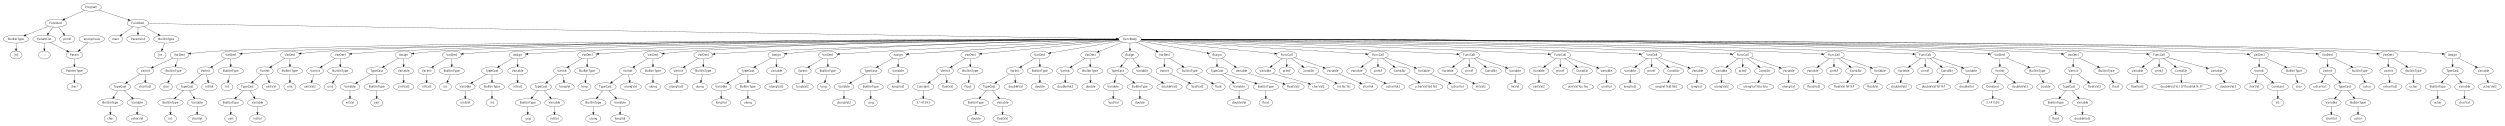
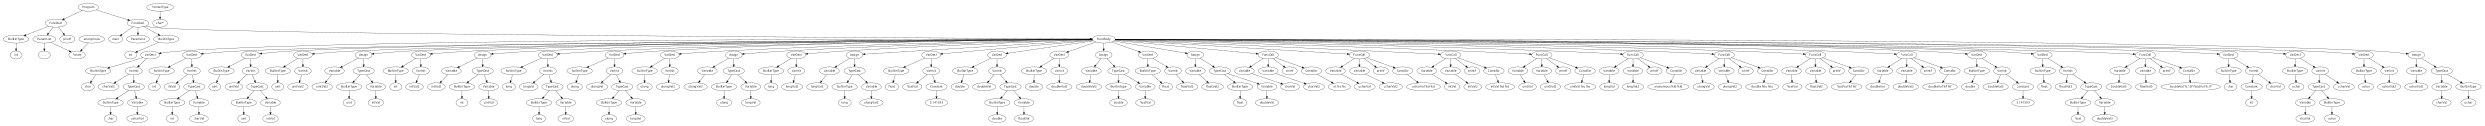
  digraph {
    fontname=Ubuntu
    node [fontname=Ubuntu]
    edge [fontname=Ubuntu]
    n1 [label=Program]
    n2 [label=FuncDecl]
    n3 [label=FuncDecl]
    n4 [label=BuiltinType]
    n5 [label=printf]
    n6 [label=ParamList]
    n7 [label=BuiltinType]
    n8 [label=main]
    n9 [label=ParamList]
    n10 [label=FuncBody]
    n11 [label=int]
    n12 [label=Param]
    n13 [label="..."]
    n14 [label=PointerType]
    n15 [label="char*"]
    n16 [label=anonymous]
    n17 [label=int]
    n18 [label=VarDecl]
    n19 [label=VarDecl]
    n20 [label=VarDecl]
    n21 [label=Assign]
    n22 [label=VarDecl]
    n23 [label=VarDecl]
    n24 [label=VarDecl]
    n25 [label=VarDecl]
    n26 [label=Assign]
    n27 [label=VarDecl]
    n28 [label=Assign]
    n29 [label=VarDecl]
    n30 [label=VarDecl]
    n31 [label=VarDecl]
    n32 [label=Assign]
    n33 [label=VarDecl]
    n34 [label=Assign]
    n35 [label=VarDecl]
    n36 [label=VarDecl]
    n37 [label=VarDecl]
    n38 [label=Assign]
    n39 [label=VarDecl]
    n40 [label=Assign]
    n41 [label=FuncCall]
    n42 [label=FuncCall]
    n43 [label=FuncCall]
    n44 [label=FuncCall]
    n45 [label=FuncCall]
    n46 [label=FuncCall]
    n47 [label=FuncCall]
    n48 [label=FuncCall]
    n49 [label=VarDecl]
    n50 [label=VarDecl]
    n51 [label=FuncCall]
    n52 [label=BuiltinType]
    n53 [label=VarInit]
    n54 [label=BuiltinType]
    n55 [label=VarInit]
    n56 [label=BuiltinType]
    n57 [label=VarInit]
    n58 [label=Variable]
    n59 [label=TypeCast]
    n60 [label=BuiltinType]
    n61 [label=VarInit]
    n62 [label=BuiltinType]
    n63 [label=VarInit]
    n64 [label=BuiltinType]
    n65 [label=VarInit]
    n66 [label=BuiltinType]
    n67 [label=VarInit]
    n68 [label=Variable]
    n69 [label=TypeCast]
    n70 [label=BuiltinType]
    n71 [label=VarInit]
    n72 [label=Variable]
    n73 [label=TypeCast]
    n74 [label=BuiltinType]
    n75 [label=VarInit]
    n76 [label=BuiltinType]
    n77 [label=VarInit]
    n78 [label=BuiltinType]
    n79 [label=VarInit]
    n80 [label=Variable]
    n81 [label=TypeCast]
    n82 [label=BuiltinType]
    n83 [label=VarInit]
    n84 [label=Variable]
    n85 [label=TypeCast]
    n86 [label=BuiltinType]
    n87 [label=VarInit]
    n88 [label=BuiltinType]
    n89 [label=VarInit]
    n90 [label=BuiltinType]
    n91 [label=VarInit]
    n92 [label=Variable]
    n93 [label=TypeCast]
    n94 [label=BuiltinType]
    n95 [label=VarInit]
    n96 [label=Variable]
    n97 [label=TypeCast]
    n98 [label=printf]
    n99 [label=ConstStr]
    n100 [label=Variable]
    n101 [label=Variable]
    n102 [label=printf]
    n103 [label=ConstStr]
    n104 [label=Variable]
    n105 [label=Variable]
    n106 [label=printf]
    n107 [label=ConstStr]
    n108 [label=Variable]
    n109 [label=Variable]
    n110 [label=printf]
    n111 [label=ConstStr]
    n112 [label=Variable]
    n113 [label=Variable]
    n114 [label=printf]
    n115 [label=ConstStr]
    n116 [label=Variable]
    n117 [label=Variable]
    n118 [label=printf]
    n119 [label=ConstStr]
    n120 [label=Variable]
    n121 [label=Variable]
    n122 [label=printf]
    n123 [label=ConstStr]
    n124 [label=Variable]
    n125 [label=Variable]
    n126 [label=printf]
    n127 [label=ConstStr]
    n128 [label=Variable]
    n129 [label=Variable]
    n130 [label=BuiltinType]
    n131 [label=VarInit]
    n132 [label=BuiltinType]
    n133 [label=VarInit]
    n134 [label=printf]
    n135 [label=ConstStr]
    n136 [label=Variable]
    n137 [label=Variable]
    n138 [label=char]
    n139 [label=charVal]
    n140 [label=Constant]
    n141 [label=65]
    n142 [label=uchar]
    n143 [label=ucharVal]
    n144 [label=TypeCast]
    n145 [label=BuiltinType]
    n146 [label=Variable]
    n147 [label=uchar]
    n148 [label=charVal]
    n149 [label=uchar]
    n150 [label=ucharVal2]
    n151 [label=ucharVal2]
    n152 [label=BuiltinType]
    n153 [label=Variable]
    n154 [label=uchar]
    n155 [label=charVal]
    n156 [label=char]
    n157 [label=charVal2]
    n158 [label=TypeCast]
    n159 [label=BuiltinType]
    n160 [label=Variable]
    n161 [label=char]
    n162 [label=ucharVal]
    n163 [label=int]
    n164 [label=intVal]
    n165 [label=TypeCast]
    n166 [label=BuiltinType]
    n167 [label=Variable]
    n168 [label=int]
    n169 [label=charVal]
    n170 [label=uint]
    n171 [label=uintVal]
    n172 [label=TypeCast]
    n173 [label=BuiltinType]
    n174 [label=Variable]
    n175 [label=uint]
    n176 [label=intVal]
    n177 [label=uint]
    n178 [label=uintVal2]
    n179 [label=uintVal2]
    n180 [label=BuiltinType]
    n181 [label=Variable]
    n182 [label=uint]
    n183 [label=intVal]
    n184 [label=int]
    n185 [label=intVal2]
    n186 [label=intVal2]
    n187 [label=BuiltinType]
    n188 [label=Variable]
    n189 [label=int]
    n190 [label=uintVal]
    n191 [label=long]
    n192 [label=longVal]
    n193 [label=TypeCast]
    n194 [label=BuiltinType]
    n195 [label=Variable]
    n196 [label=long]
    n197 [label=intVal]
    n198 [label=ulong]
    n199 [label=ulongVal]
    n200 [label=TypeCast]
    n201 [label=BuiltinType]
    n202 [label=Variable]
    n203 [label=ulong]
    n204 [label=longVal]
    n205 [label=ulong]
    n206 [label=ulongVal2]
    n207 [label=ulongVal2]
    n208 [label=BuiltinType]
    n209 [label=Variable]
    n210 [label=ulong]
    n211 [label=longVal]
    n212 [label=long]
    n213 [label=longVal2]
    n214 [label=longVal2]
    n215 [label=BuiltinType]
    n216 [label=Variable]
    n217 [label=long]
    n218 [label=ulongVal2]
    n219 [label=float]
    n220 [label=floatVal]
    n221 [label=Constant]
    n222 [label=3.141593]
    n223 [label=double]
    n224 [label=doubleVal]
    n225 [label=TypeCast]
    n226 [label=BuiltinType]
    n227 [label=Variable]
    n228 [label=double]
    n229 [label=floatVal]
    n230 [label=double]
    n231 [label=doubleVal2]
    n232 [label=doubleVal2]
    n233 [label=BuiltinType]
    n234 [label=Variable]
    n235 [label=double]
    n236 [label=floatVal]
    n237 [label=float]
    n238 [label=floatVal2]
    n239 [label=floatVal2]
    n240 [label=BuiltinType]
    n241 [label=Variable]
    n242 [label=float]
    n243 [label=doubleVal]
    n244 [label="int %c %c"]
    n245 [label=charVal]
    n246 [label=charVal2]
    n247 [label="ucharVal %d %d"]
    n248 [label=ucharVal]
    n249 [label=ucharVal2]
+   n250 [label="intVal %d %d"]
    n251 [label=intVal]
    n252 [label=intVal2]
    n253 [label="uintVal %u %u"]
    n254 [label=uintVal]
    n255 [label=uintVal2]
-   n256 [label="longVal %ld %ld"]
+   n256 [label="anonymous %ld %ld"]
    n257 [label=longVal]
    n258 [label=longVal2]
-   n259 [label="ulongVal %lu %lu"]
+   n259 [label="double %lu %lu"]
    n260 [label=ulongVal]
    n261 [label=ulongVal2]
    n262 [label="floatVal %f %f"]
    n263 [label=floatVal]
    n264 [label=floatVal2]
    n265 [label="doubleVal %f %f"]
    n266 [label=doubleVal]
    n267 [label=doubleVal2]
    n268 [label=double]
    n269 [label=doubleVal3]
    n270 [label=Constant]
    n271 [label=3.141593]
    n272 [label=float]
    n273 [label=floatVal3]
    n274 [label=TypeCast]
    n275 [label=BuiltinType]
    n276 [label=Variable]
    n277 [label=float]
    n278 [label=doubleVal3]
    n279 [label="doubleVal %.15f floatVal %.7f"]
    n280 [label=doubleVal3]
    n281 [label=floatVal3]
    n1 -> n2
    n1 -> n3
    n2 -> n4
    n2 -> n5
    n2 -> n6
    n3 -> n7
    n3 -> n8
    n3 -> n9
    n3 -> n10
    n4 -> n11
    n6 -> n12
    n6 -> n13
    n7 -> n17
    n10 -> n18
    n10 -> n19
    n10 -> n20
    n10 -> n21
    n10 -> n22
    n10 -> n23
    n10 -> n24
    n10 -> n25
    n10 -> n26
    n10 -> n27
    n10 -> n28
    n10 -> n29
    n10 -> n30
    n10 -> n31
    n10 -> n32
    n10 -> n33
    n10 -> n34
    n10 -> n35
    n10 -> n36
    n10 -> n37
    n10 -> n38
    n10 -> n39
    n10 -> n40
    n10 -> n41
    n10 -> n42
    n10 -> n43
    n10 -> n44
    n10 -> n45
    n10 -> n46
    n10 -> n47
    n10 -> n48
    n10 -> n49
    n10 -> n50
    n10 -> n51
-   n12 -> n14
    n14 -> n15
    n16 -> n12
    n18 -> n52
    n18 -> n53
    n19 -> n54
    n19 -> n55
    n20 -> n56
    n20 -> n57
    n21 -> n58
    n21 -> n59
    n22 -> n60
    n22 -> n61
    n23 -> n62
    n23 -> n63
    n24 -> n64
    n24 -> n65
    n25 -> n66
    n25 -> n67
    n26 -> n68
    n26 -> n69
    n27 -> n70
    n27 -> n71
    n28 -> n72
    n28 -> n73
    n29 -> n74
    n29 -> n75
    n30 -> n76
    n30 -> n77
    n31 -> n78
    n31 -> n79
    n32 -> n80
    n32 -> n81
    n33 -> n82
    n33 -> n83
    n34 -> n84
    n34 -> n85
    n35 -> n86
    n35 -> n87
    n36 -> n88
    n36 -> n89
    n37 -> n90
    n37 -> n91
    n38 -> n92
    n38 -> n93
    n39 -> n94
    n39 -> n95
    n40 -> n96
    n40 -> n97
    n41 -> n98
    n41 -> n99
    n41 -> n100
    n41 -> n101
    n42 -> n102
    n42 -> n103
    n42 -> n104
    n42 -> n105
    n43 -> n106
    n43 -> n107
    n43 -> n108
    n43 -> n109
    n44 -> n110
    n44 -> n111
    n44 -> n112
    n44 -> n113
    n45 -> n114
    n45 -> n115
    n45 -> n116
    n45 -> n117
    n46 -> n118
    n46 -> n119
    n46 -> n120
    n46 -> n121
    n47 -> n122
    n47 -> n123
    n47 -> n124
    n47 -> n125
    n48 -> n126
    n48 -> n127
    n48 -> n128
    n48 -> n129
    n49 -> n130
    n49 -> n131
    n50 -> n132
    n50 -> n133
    n51 -> n134
    n51 -> n135
    n51 -> n136
    n51 -> n137
    n52 -> n138
    n53 -> n139
    n53 -> n140
    n54 -> n142
    n55 -> n143
    n55 -> n144
    n56 -> n149
    n57 -> n150
    n58 -> n151
    n59 -> n152
    n59 -> n153
    n60 -> n156
    n61 -> n157
    n61 -> n158
    n62 -> n163
    n63 -> n164
    n63 -> n165
    n64 -> n170
    n65 -> n171
    n65 -> n172
    n66 -> n177
    n67 -> n178
    n68 -> n179
    n69 -> n180
    n69 -> n181
    n70 -> n184
    n71 -> n185
    n72 -> n186
    n73 -> n187
    n73 -> n188
    n74 -> n191
    n75 -> n192
    n75 -> n193
    n76 -> n198
    n77 -> n199
    n77 -> n200
    n78 -> n205
    n79 -> n206
    n80 -> n207
    n81 -> n208
    n81 -> n209
    n82 -> n212
    n83 -> n213
    n84 -> n214
    n85 -> n215
    n85 -> n216
    n86 -> n219
    n87 -> n220
    n87 -> n221
    n88 -> n223
    n89 -> n224
    n89 -> n225
    n90 -> n230
    n91 -> n231
    n92 -> n232
    n93 -> n233
    n93 -> n234
    n94 -> n237
    n95 -> n238
    n96 -> n239
    n97 -> n240
    n97 -> n241
    n99 -> n244
    n100 -> n245
    n101 -> n246
    n103 -> n247
    n104 -> n248
    n105 -> n249
+   n107 -> n250
    n108 -> n251
    n109 -> n252
    n111 -> n253
    n112 -> n254
    n113 -> n255
    n115 -> n256
    n116 -> n257
    n117 -> n258
    n119 -> n259
    n120 -> n260
    n121 -> n261
    n123 -> n262
    n124 -> n263
    n125 -> n264
    n127 -> n265
    n128 -> n266
    n129 -> n267
    n130 -> n268
    n131 -> n269
    n131 -> n270
    n132 -> n272
    n133 -> n273
    n133 -> n274
    n135 -> n279
    n136 -> n280
    n137 -> n281
    n140 -> n141
    n144 -> n145
    n144 -> n146
    n145 -> n147
    n146 -> n148
    n152 -> n154
    n153 -> n155
    n158 -> n159
    n158 -> n160
    n159 -> n161
    n160 -> n162
    n165 -> n166
    n165 -> n167
    n166 -> n168
    n167 -> n169
    n172 -> n173
    n172 -> n174
    n173 -> n175
    n174 -> n176
    n180 -> n182
    n181 -> n183
    n187 -> n189
    n188 -> n190
    n193 -> n194
    n193 -> n195
    n194 -> n196
    n195 -> n197
    n200 -> n201
    n200 -> n202
    n201 -> n203
    n202 -> n204
    n208 -> n210
    n209 -> n211
    n215 -> n217
    n216 -> n218
    n221 -> n222
    n225 -> n226
    n225 -> n227
    n226 -> n228
    n227 -> n229
    n233 -> n235
    n234 -> n236
    n240 -> n242
    n241 -> n243
    n270 -> n271
    n274 -> n275
    n274 -> n276
    n275 -> n277
    n276 -> n278
  }
